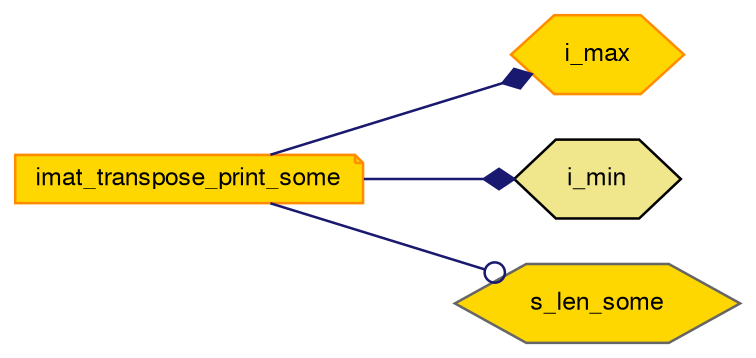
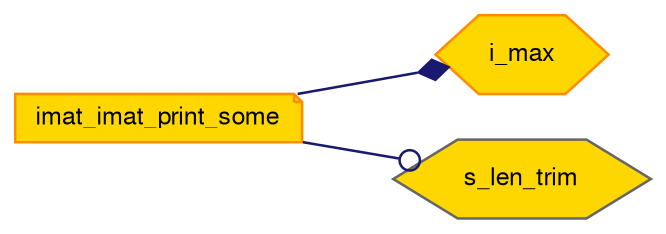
  digraph {
    rankdir=LR
    node [color=darkorange fillcolor=gold fontname=FreeSans fontsize=10 shape=hexagon style=filled]
    edge [arrowhead=diamond color=midnightblue fontname=FreeSans fontsize=10 labelfontname=FreeSans labelfontsize=10 style=solid]
-   n1 [fontcolor=black height=0.2 label=imat_transpose_print_some shape=note width=0.4]
+   n1 [fontcolor=black height=0.2 label=imat_imat_print_some shape=note width=0.4]
    n2 [height=0.2 label=i_max width=0.4]
-   n3 [color=black fillcolor=khaki height=0.2 label=i_min width=0.4]
-   n4 [color=gray40 height=0.2 label=s_len_some width=0.4]
+   n4 [color=gray40 height=0.2 label=s_len_trim width=0.4]
    n1 -> n2
-   n1 -> n3
    n1 -> n4 [arrowhead=odot]
  }
